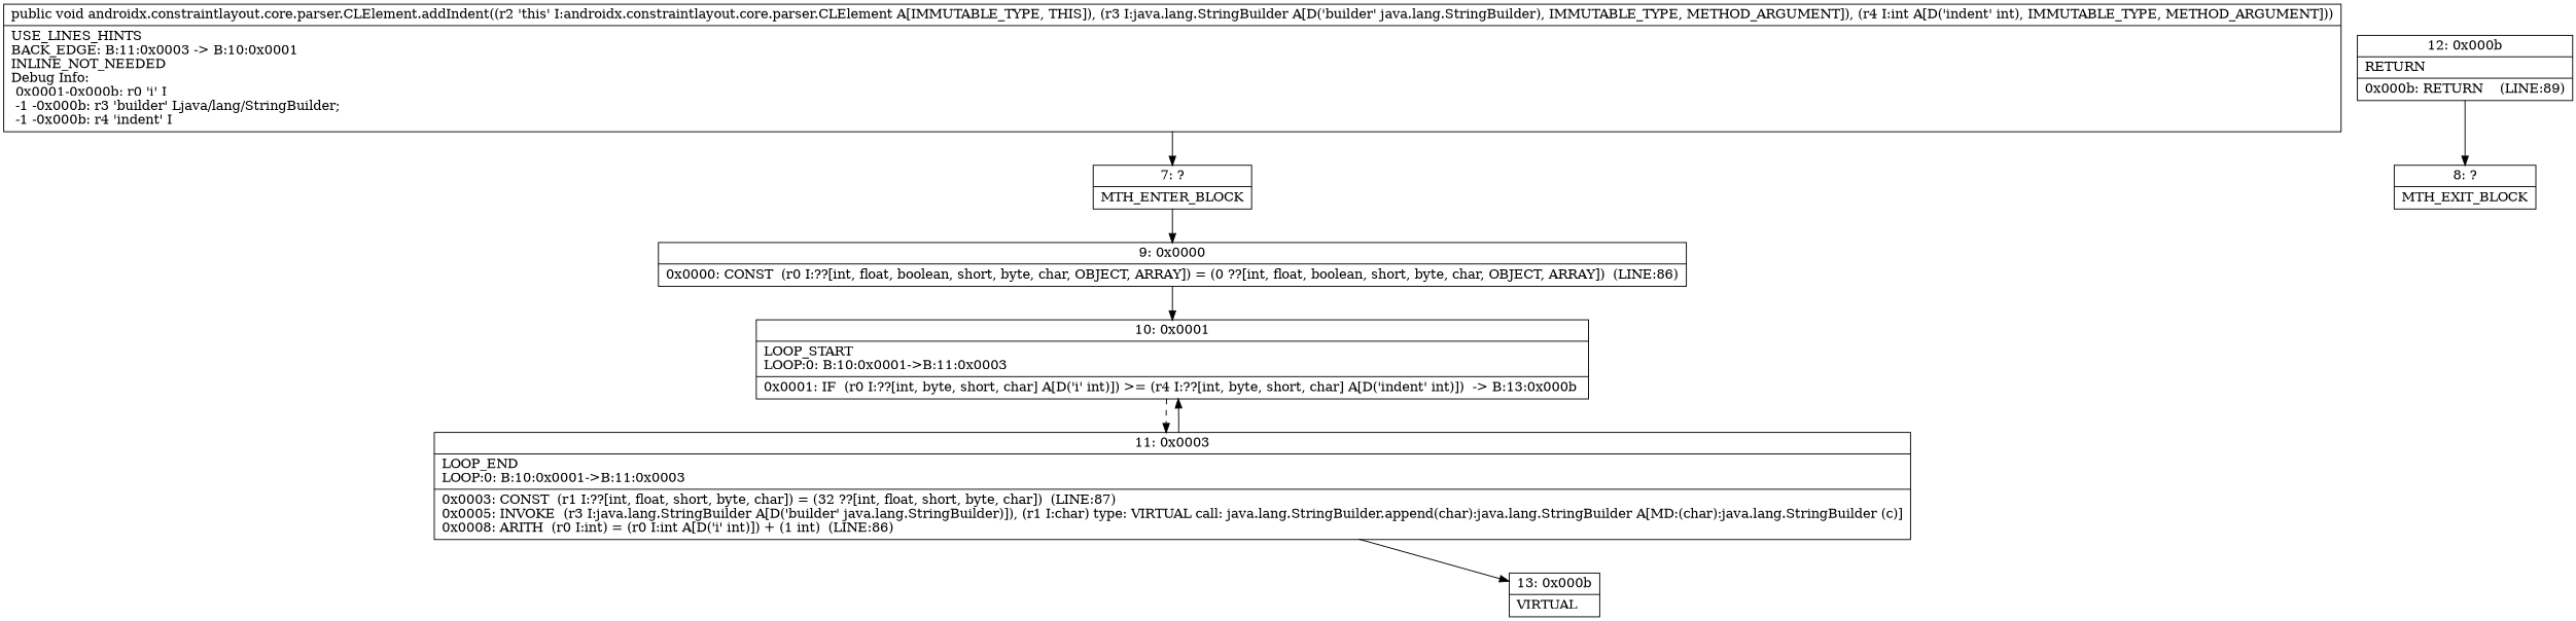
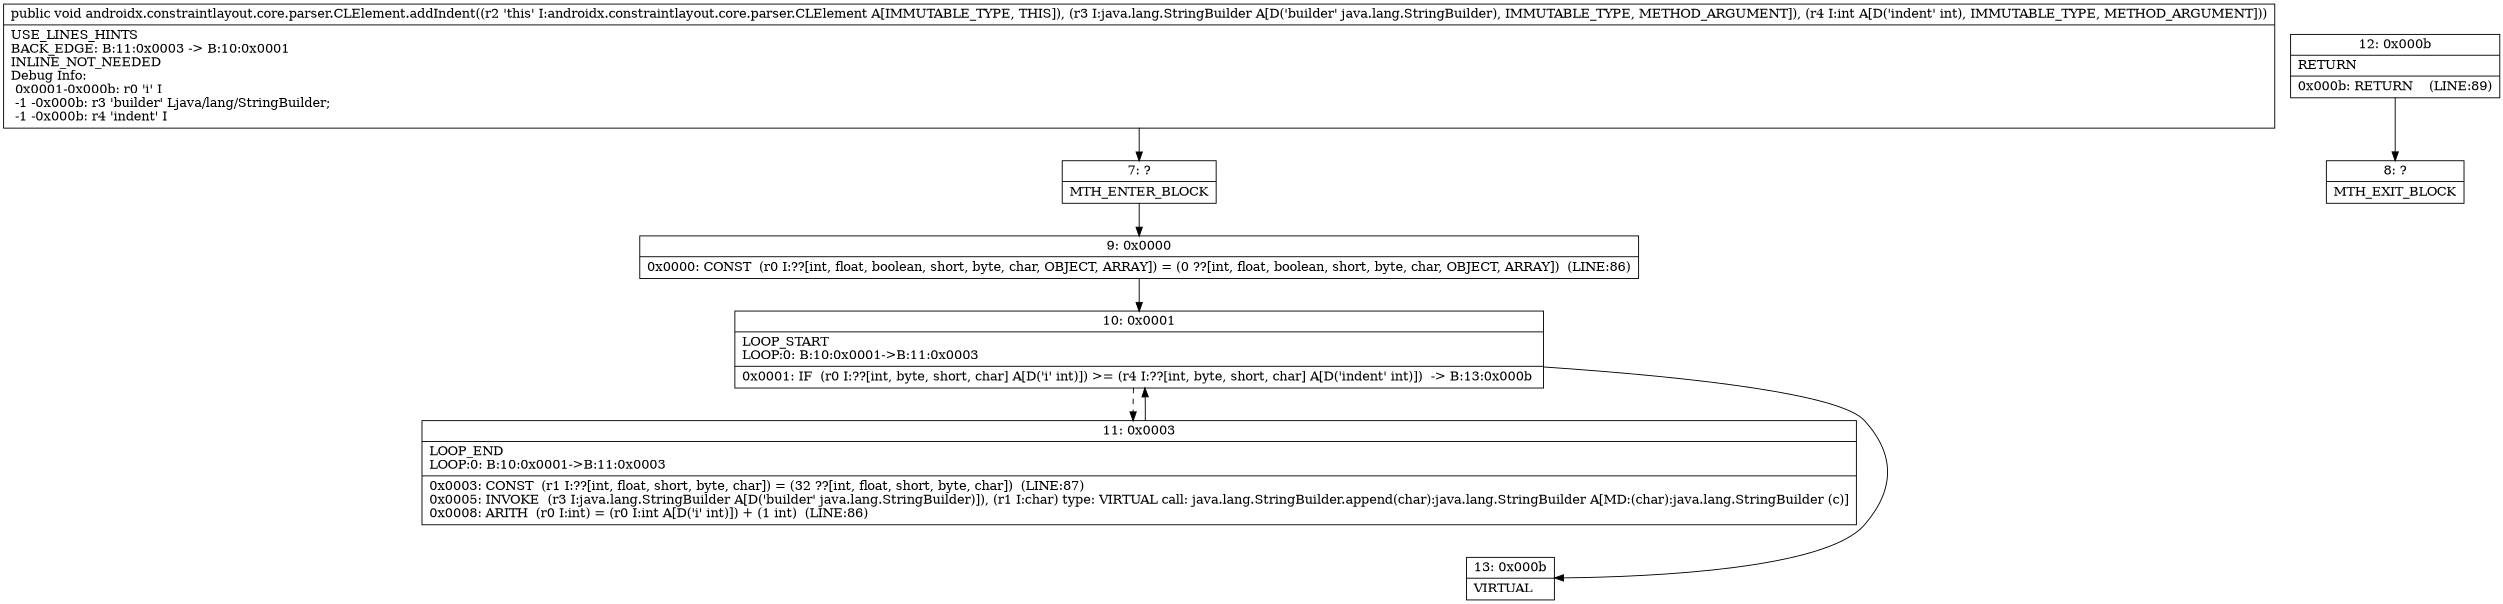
  digraph {
    node [shape=record]
    n1 [label="{7\:\ ?|MTH_ENTER_BLOCK\l}"]
    n2 [label="{9\:\ 0x0000|0x0000: CONST  (r0 I:??[int, float, boolean, short, byte, char, OBJECT, ARRAY]) = (0 ??[int, float, boolean, short, byte, char, OBJECT, ARRAY])  (LINE:86)\l}"]
    n3 [label="{10\:\ 0x0001|LOOP_START\lLOOP:0: B:10:0x0001\-\>B:11:0x0003\l|0x0001: IF  (r0 I:??[int, byte, short, char] A[D('i' int)]) \>= (r4 I:??[int, byte, short, char] A[D('indent' int)])  \-\> B:13:0x000b \l}"]
    n4 [label="{11\:\ 0x0003|LOOP_END\lLOOP:0: B:10:0x0001\-\>B:11:0x0003\l|0x0003: CONST  (r1 I:??[int, float, short, byte, char]) = (32 ??[int, float, short, byte, char])  (LINE:87)\l0x0005: INVOKE  (r3 I:java.lang.StringBuilder A[D('builder' java.lang.StringBuilder)]), (r1 I:char) type: VIRTUAL call: java.lang.StringBuilder.append(char):java.lang.StringBuilder A[MD:(char):java.lang.StringBuilder (c)]\l0x0008: ARITH  (r0 I:int) = (r0 I:int A[D('i' int)]) + (1 int)  (LINE:86)\l}"]
    n5 [label="{13\:\ 0x000b|VIRTUAL\l}"]
    n6 [label="{12\:\ 0x000b|RETURN\l|0x000b: RETURN    (LINE:89)\l}"]
    n7 [label="{8\:\ ?|MTH_EXIT_BLOCK\l}"]
    n8 [label="{public void androidx.constraintlayout.core.parser.CLElement.addIndent((r2 'this' I:androidx.constraintlayout.core.parser.CLElement A[IMMUTABLE_TYPE, THIS]), (r3 I:java.lang.StringBuilder A[D('builder' java.lang.StringBuilder), IMMUTABLE_TYPE, METHOD_ARGUMENT]), (r4 I:int A[D('indent' int), IMMUTABLE_TYPE, METHOD_ARGUMENT]))  | USE_LINES_HINTS\lBACK_EDGE: B:11:0x0003 \-\> B:10:0x0001\lINLINE_NOT_NEEDED\lDebug Info:\l  0x0001\-0x000b: r0 'i' I\l  \-1 \-0x000b: r3 'builder' Ljava\/lang\/StringBuilder;\l  \-1 \-0x000b: r4 'indent' I\l}"]
    n1 -> n2
    n2 -> n3
    n3 -> n4 [style=dashed]
-   n4 -> n5
+   n3 -> n5
    n4 -> n3
    n6 -> n7
    n8 -> n1
  }
